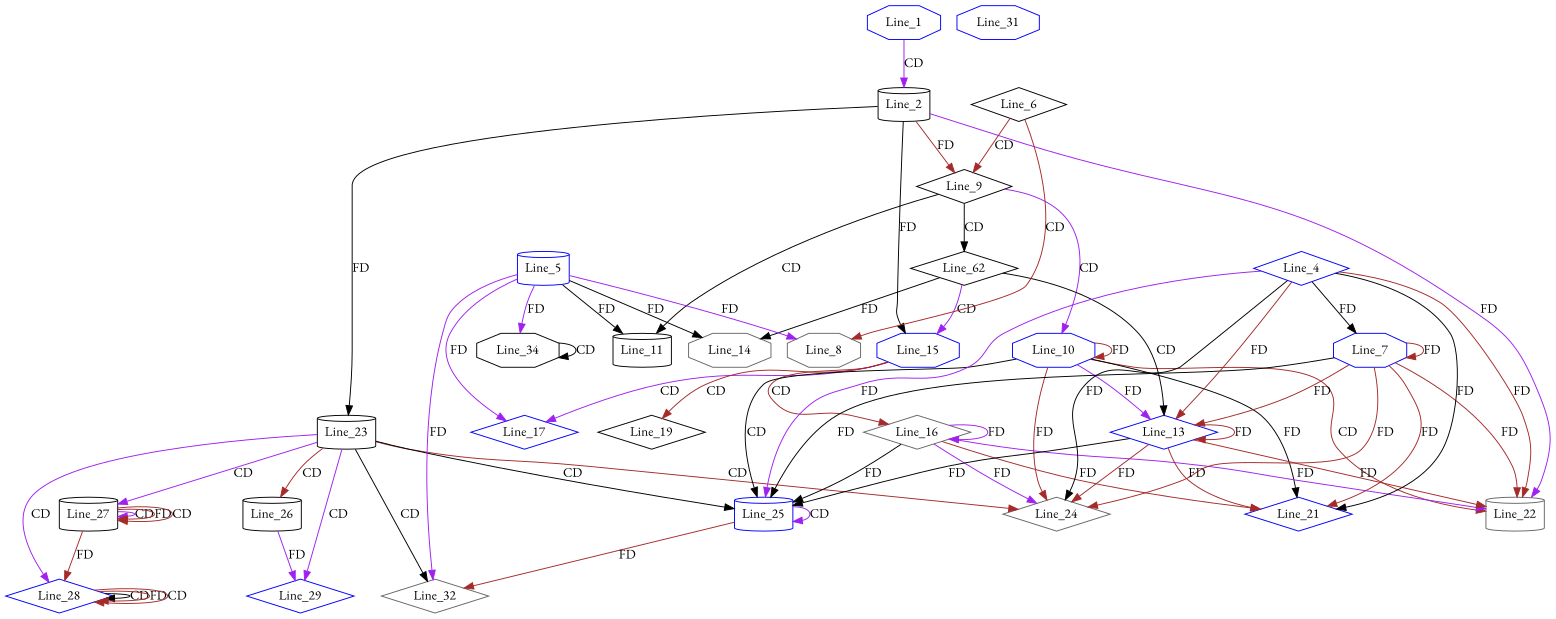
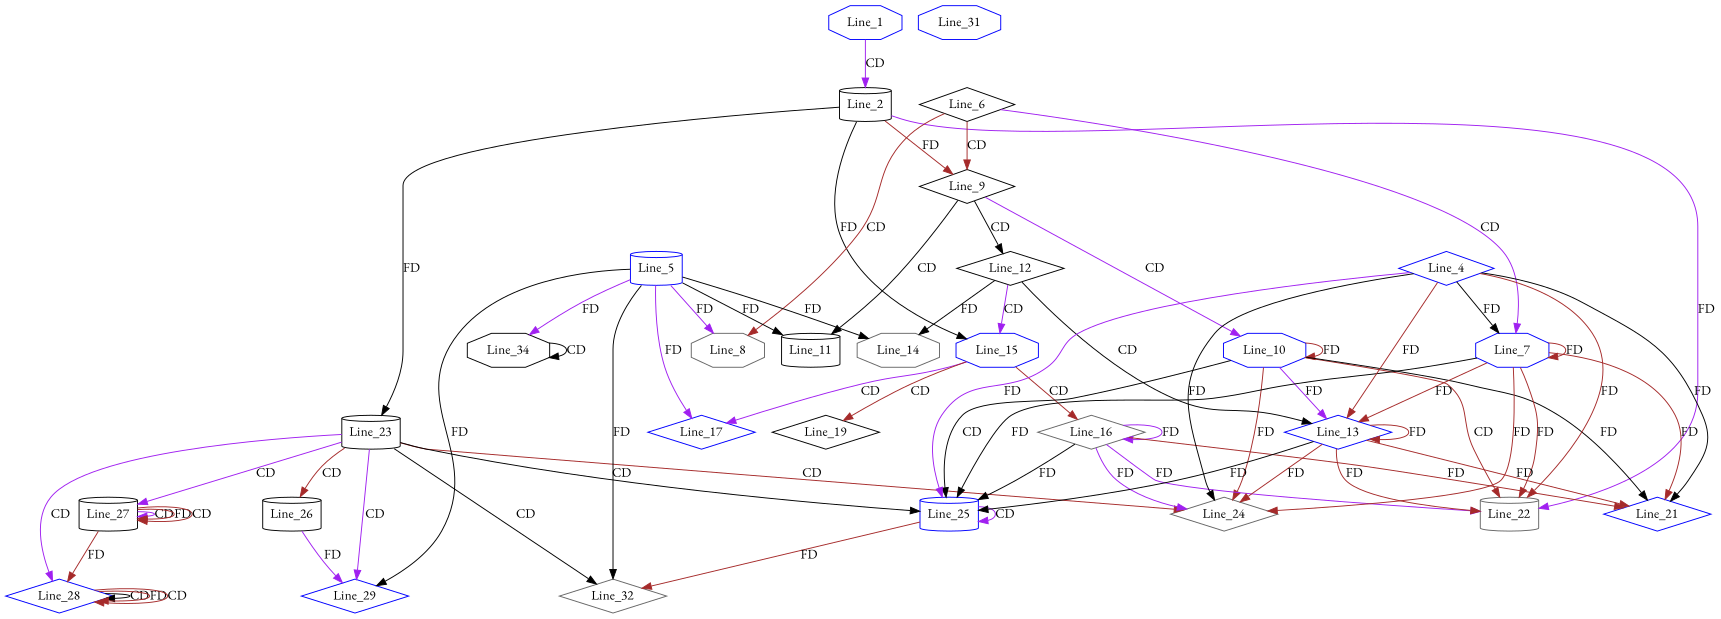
  digraph {
    fontname="EB Garamond"
    node [color=blue fontname="EB Garamond" shape=diamond]
    edge [color=brown fontname="EB Garamond"]
    Line_1 [shape=octagon]
    Line_2 [color=black shape=cylinder]
    Line_9 [color=black]
    Line_15 [shape=octagon]
    Line_22 [color=gray40 shape=cylinder]
    Line_23 [color=black shape=cylinder]
    Line_11 [color=black shape=cylinder]
    Line_10 [shape=octagon]
-   Line_12 [color=black label=Line_62]
+   Line_12 [color=black]
    Line_17
    Line_16 [color=gray40]
    Line_19 [color=black]
    Line_24 [color=gray40]
    Line_25 [shape=cylinder]
    Line_29
    Line_32 [color=gray40]
    Line_26 [color=black shape=cylinder]
    Line_27 [color=black shape=cylinder]
    Line_28
    Line_6 [color=black]
    Line_7 [shape=octagon]
    Line_8 [color=gray40 shape=octagon]
    Line_13
    Line_21
    Line_4
    Line_5 [shape=cylinder]
    Line_14 [color=gray40 shape=octagon]
    Line_34 [color=black shape=octagon]
    Line_31 [shape=octagon]
    Line_1 -> Line_2 [color=purple label=CD]
    Line_2 -> Line_9 [label=FD]
    Line_2 -> Line_15 [color=black label=FD]
    Line_2 -> Line_22 [color=purple label=FD]
    Line_2 -> Line_23 [color=black label=FD]
    Line_9 -> Line_11 [color=black label=CD]
    Line_9 -> Line_10 [color=purple label=CD]
    Line_9 -> Line_12 [color=black label=CD]
    Line_15 -> Line_17 [color=purple label=CD]
    Line_15 -> Line_16 [label=CD]
    Line_15 -> Line_19 [label=CD]
    Line_23 -> Line_24 [label=CD]
    Line_23 -> Line_25 [color=black label=CD]
    Line_23 -> Line_29 [color=purple label=CD]
    Line_23 -> Line_32 [color=black label=CD]
    Line_23 -> Line_26 [label=CD]
    Line_23 -> Line_27 [color=purple label=CD]
    Line_23 -> Line_28 [color=purple label=CD]
    Line_10 -> Line_22 [label=CD]
    Line_10 -> Line_10 [label=FD]
    Line_10 -> Line_24 [label=FD]
    Line_10 -> Line_25 [color=black label=CD]
    Line_10 -> Line_13 [color=purple label=FD]
    Line_10 -> Line_21 [color=black label=FD]
    Line_12 -> Line_15 [color=purple label=CD]
    Line_12 -> Line_13 [color=black label=CD]
    Line_12 -> Line_14 [color=black label=FD]
    Line_16 -> Line_22 [color=purple label=FD]
    Line_16 -> Line_16 [color=purple label=FD]
    Line_16 -> Line_24 [color=purple label=FD]
    Line_16 -> Line_25 [color=black label=FD]
    Line_16 -> Line_21 [label=FD]
    Line_25 -> Line_25 [color=purple label=CD]
    Line_25 -> Line_32 [label=FD]
    Line_26 -> Line_29 [color=purple label=FD]
    Line_27 -> Line_27 [color=purple label=CD]
    Line_27 -> Line_27 [label=FD]
    Line_27 -> Line_27 [label=CD]
    Line_27 -> Line_28 [label=FD]
    Line_28 -> Line_28 [color=black label=CD]
    Line_28 -> Line_28 [label=FD]
    Line_28 -> Line_28 [label=CD]
    Line_6 -> Line_9 [label=CD]
+   Line_6 -> Line_7 [color=purple label=CD]
    Line_6 -> Line_8 [label=CD]
    Line_7 -> Line_22 [label=FD]
    Line_7 -> Line_24 [label=FD]
    Line_7 -> Line_25 [color=black label=FD]
    Line_7 -> Line_7 [label=FD]
    Line_7 -> Line_13 [label=FD]
    Line_7 -> Line_21 [label=FD]
    Line_13 -> Line_22 [label=FD]
    Line_13 -> Line_24 [label=FD]
    Line_13 -> Line_25 [color=black label=FD]
    Line_13 -> Line_13 [label=FD]
    Line_13 -> Line_21 [label=FD]
    Line_4 -> Line_22 [label=FD]
    Line_4 -> Line_24 [color=black label=FD]
    Line_4 -> Line_25 [color=purple label=FD]
    Line_4 -> Line_7 [color=black label=FD]
    Line_4 -> Line_13 [label=FD]
    Line_4 -> Line_21 [color=black label=FD]
    Line_5 -> Line_11 [color=black label=FD]
    Line_5 -> Line_17 [color=purple label=FD]
-   Line_5 -> Line_32 [color=purple label=FD]
+   Line_5 -> Line_29 [color=black label=FD]
+   Line_5 -> Line_32 [color=black label=FD]
    Line_5 -> Line_8 [color=purple label=FD]
    Line_5 -> Line_14 [color=black label=FD]
    Line_5 -> Line_34 [color=purple label=FD]
    Line_34 -> Line_34 [color=black label=CD]
  }
